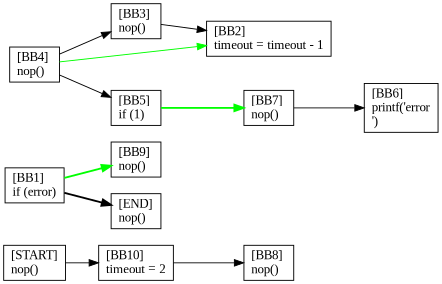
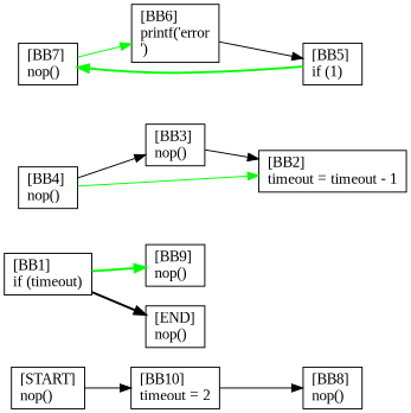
  digraph {
    fontname="Liberation Serif"
    rankdir=LR
    node [fontname="Liberation Serif" shape=box]
    edge [fontname="Liberation Serif"]
    n1 [label="[BB10]\ltimeout = 2\l"]
    n2 [label="[BB8]\lnop()\l"]
    n3 [label="[BB9]\lnop()\l"]
    n4 [label="[BB3]\lnop()\l"]
    n5 [label="[BB2]\ltimeout = timeout - 1\l"]
    n6 [label="[BB7]\lnop()\l"]
    n7 [label="[BB6]\lprintf('error\n')\l"]
    n8 [label="[BB5]\lif (1)\l"]
-   n9 [label="[BB1]\lif (error)\l"]
+   n9 [label="[BB1]\lif (timeout)\l"]
    n10 [label="[END]\lnop()\l"]
    n11 [label="[START]\lnop()\l"]
    n12 [label="[BB4]\lnop()\l"]
    n1 -> n2
    n4 -> n5
-   n6 -> n7
-   n12 -> n8
+   n6 -> n7 [color=green]
+   n7 -> n8
    n8 -> n6 [color=green penwidth=2]
    n9 -> n3 [color=green penwidth=2]
    n9 -> n10 [color=black penwidth=2]
    n11 -> n1
    n12 -> n4
    n12 -> n5 [color=green]
  }
